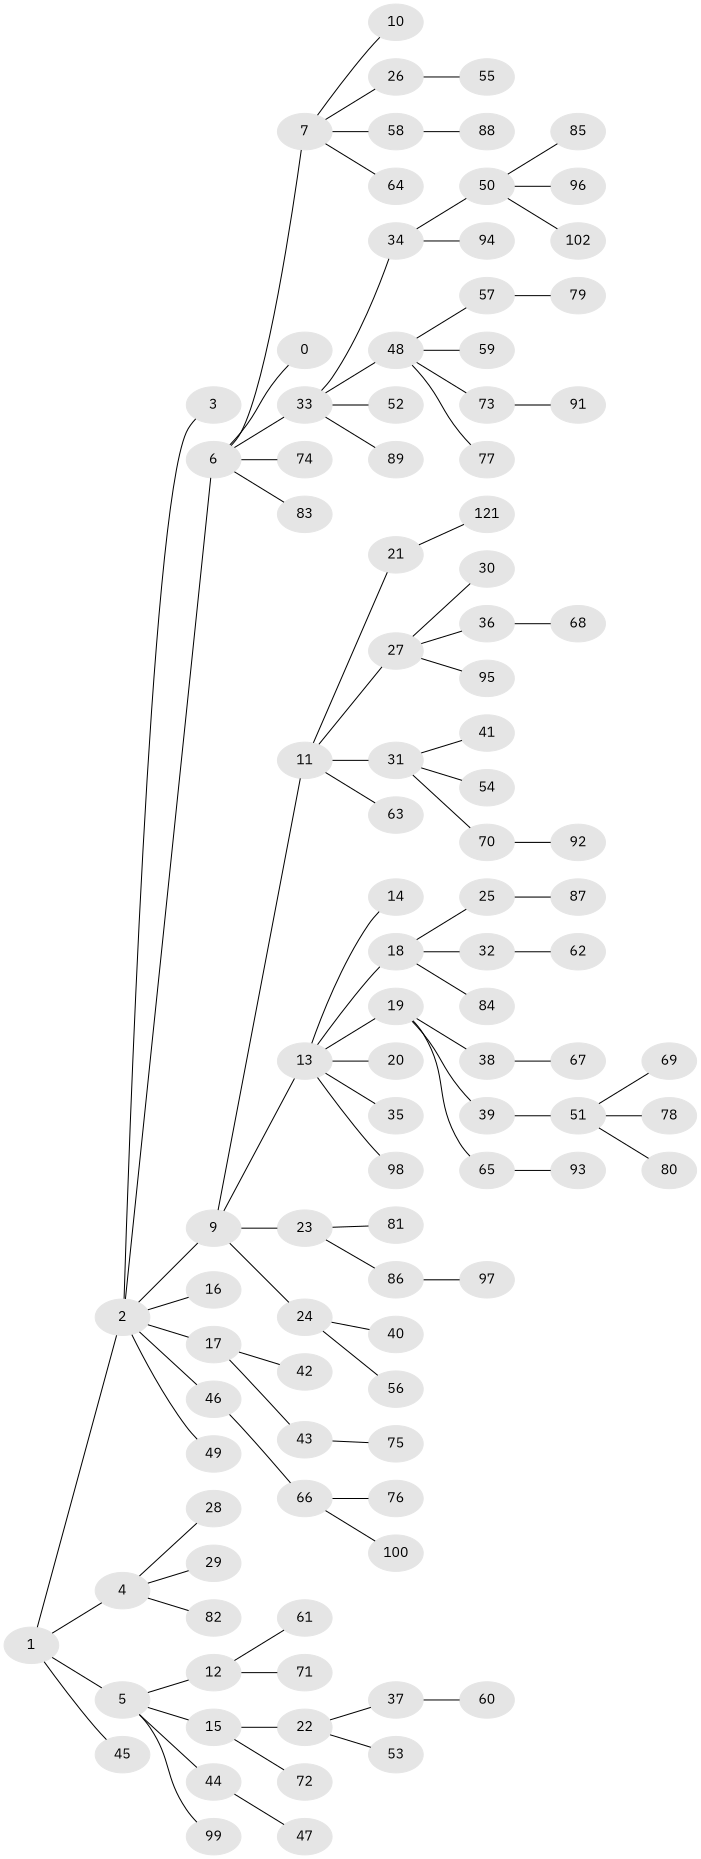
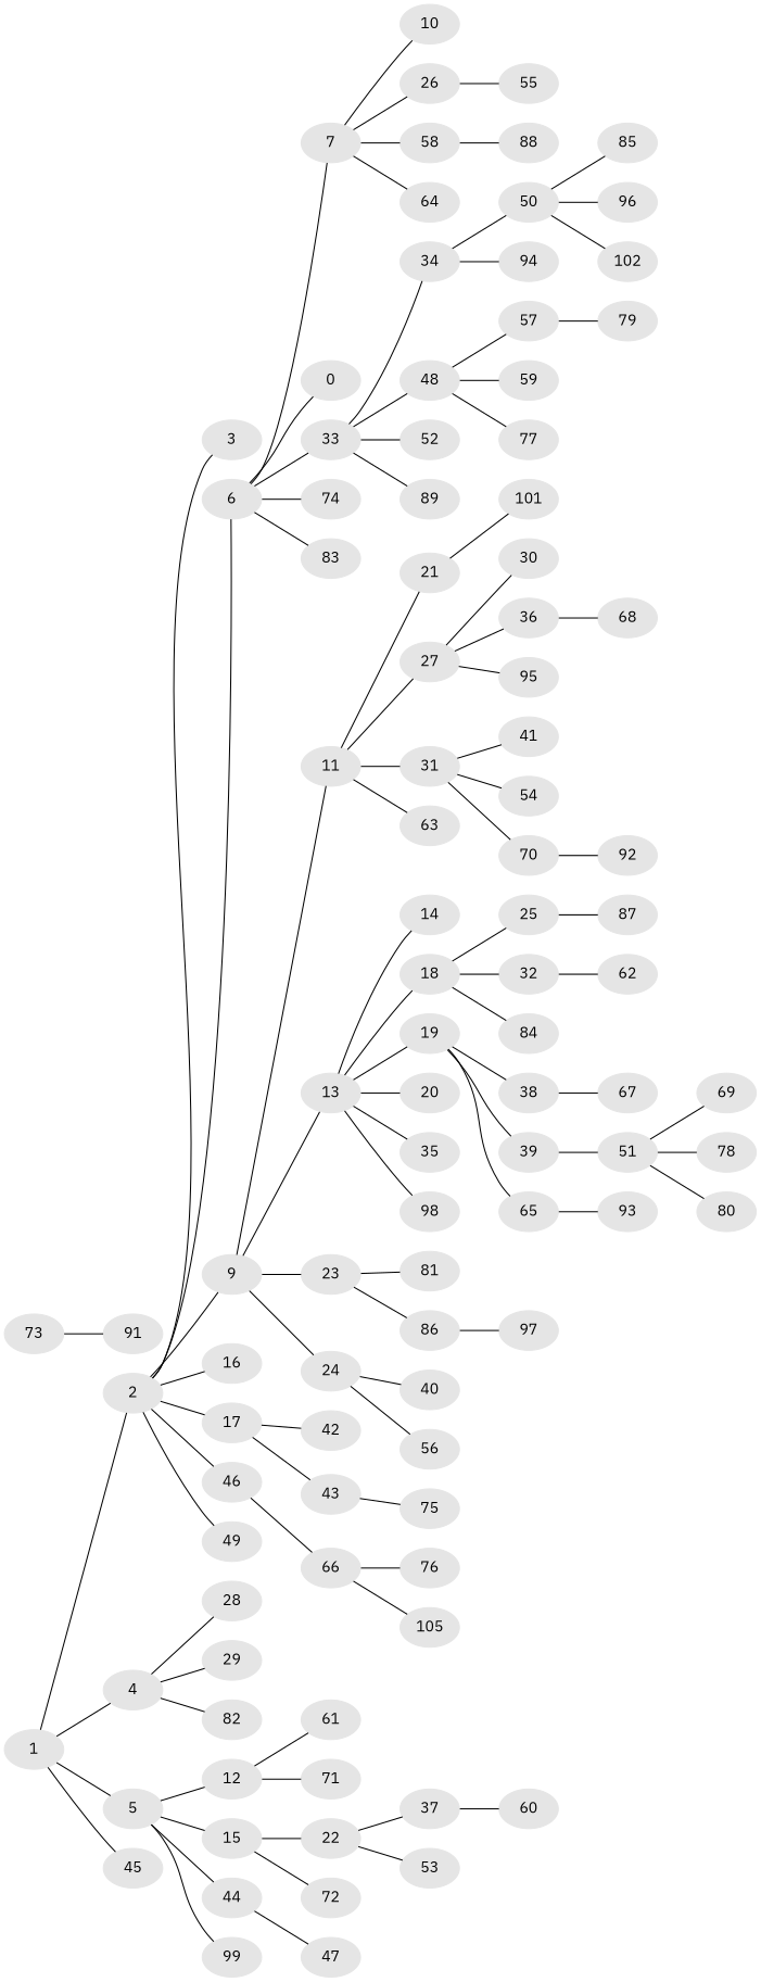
  graph {
    fontname="IBM Plex Sans"
    rankdir=LR
    node [color=gray90 fontname="IBM Plex Sans" style=filled]
    edge [fontname="IBM Plex Sans"]
    1
    2
    4
    5
    45
    3
    6
    9
    16
    17
    46
    49
    28
    29
    82
    12
    15
    44
    99
    7
    n21 [label=0]
    33
    74
    83
    11
    13
    23
    24
    42
    43
    66
    61
    71
    22
    72
    47
    10
    26
    58
    64
    34
    48
    52
    89
    55
    88
    21
    27
    31
    63
    14
    18
    19
    20
    35
    98
    81
    86
    40
    56
-   101 [label=121]
+   101
    30
    36
    95
    41
    54
    70
    25
    32
    84
    38
    39
    65
    37
    53
    75
    87
    62
    67
    51
    93
    60
    97
    68
    92
    50
    94
    57
    59
    73
    77
    85
    96
    102
    69
    78
    80
    76
-   100
+   100 [label=105]
    79
    91
    1 -- 2
    1 -- 4
    1 -- 5
    1 -- 45
    2 -- 3
    2 -- 6
    2 -- 9
    2 -- 16
    2 -- 17
    2 -- 46
    2 -- 49
    4 -- 28
    4 -- 29
    4 -- 82
    5 -- 12
    5 -- 15
    5 -- 44
    5 -- 99
    6 -- 7
    6 -- n21
    6 -- 33
    6 -- 74
    6 -- 83
    9 -- 11
    9 -- 13
    9 -- 23
    9 -- 24
    17 -- 42
    17 -- 43
    46 -- 66
    12 -- 61
    12 -- 71
    15 -- 22
    15 -- 72
    44 -- 47
    7 -- 10
    7 -- 26
    7 -- 58
    7 -- 64
    33 -- 34
    33 -- 48
    33 -- 52
    33 -- 89
    11 -- 21
    11 -- 27
    11 -- 31
    11 -- 63
    13 -- 14
    13 -- 18
    13 -- 19
    13 -- 20
    13 -- 35
    13 -- 98
    23 -- 81
    23 -- 86
    24 -- 40
    24 -- 56
    43 -- 75
    66 -- 76
    66 -- 100
    22 -- 37
    22 -- 53
    26 -- 55
    58 -- 88
    34 -- 50
    34 -- 94
    48 -- 57
    48 -- 59
-   48 -- 73
    48 -- 77
    21 -- 101
    27 -- 30
    27 -- 36
    27 -- 95
    31 -- 41
    31 -- 54
    31 -- 70
    18 -- 25
    18 -- 32
    18 -- 84
    19 -- 38
    19 -- 39
    19 -- 65
    86 -- 97
    36 -- 68
    70 -- 92
    25 -- 87
    32 -- 62
    38 -- 67
    39 -- 51
    65 -- 93
    37 -- 60
    51 -- 69
    51 -- 78
    51 -- 80
    50 -- 85
    50 -- 96
    50 -- 102
    57 -- 79
    73 -- 91
  }
